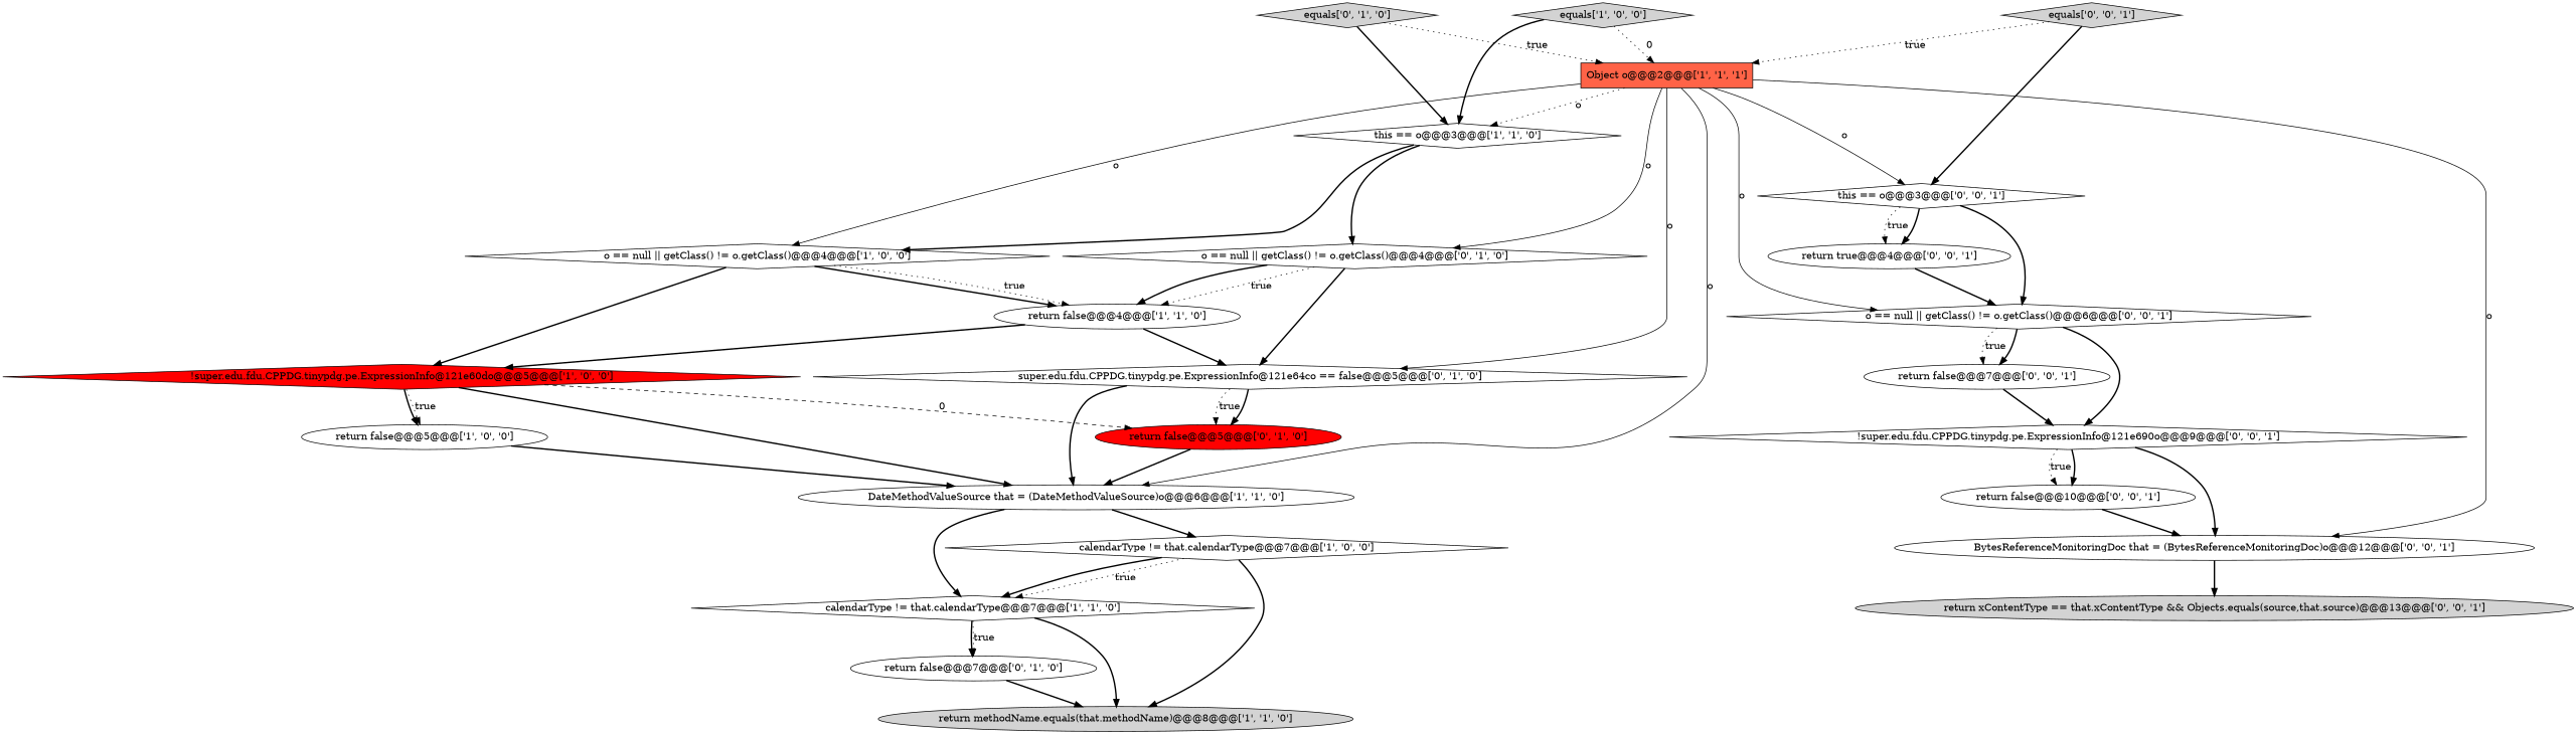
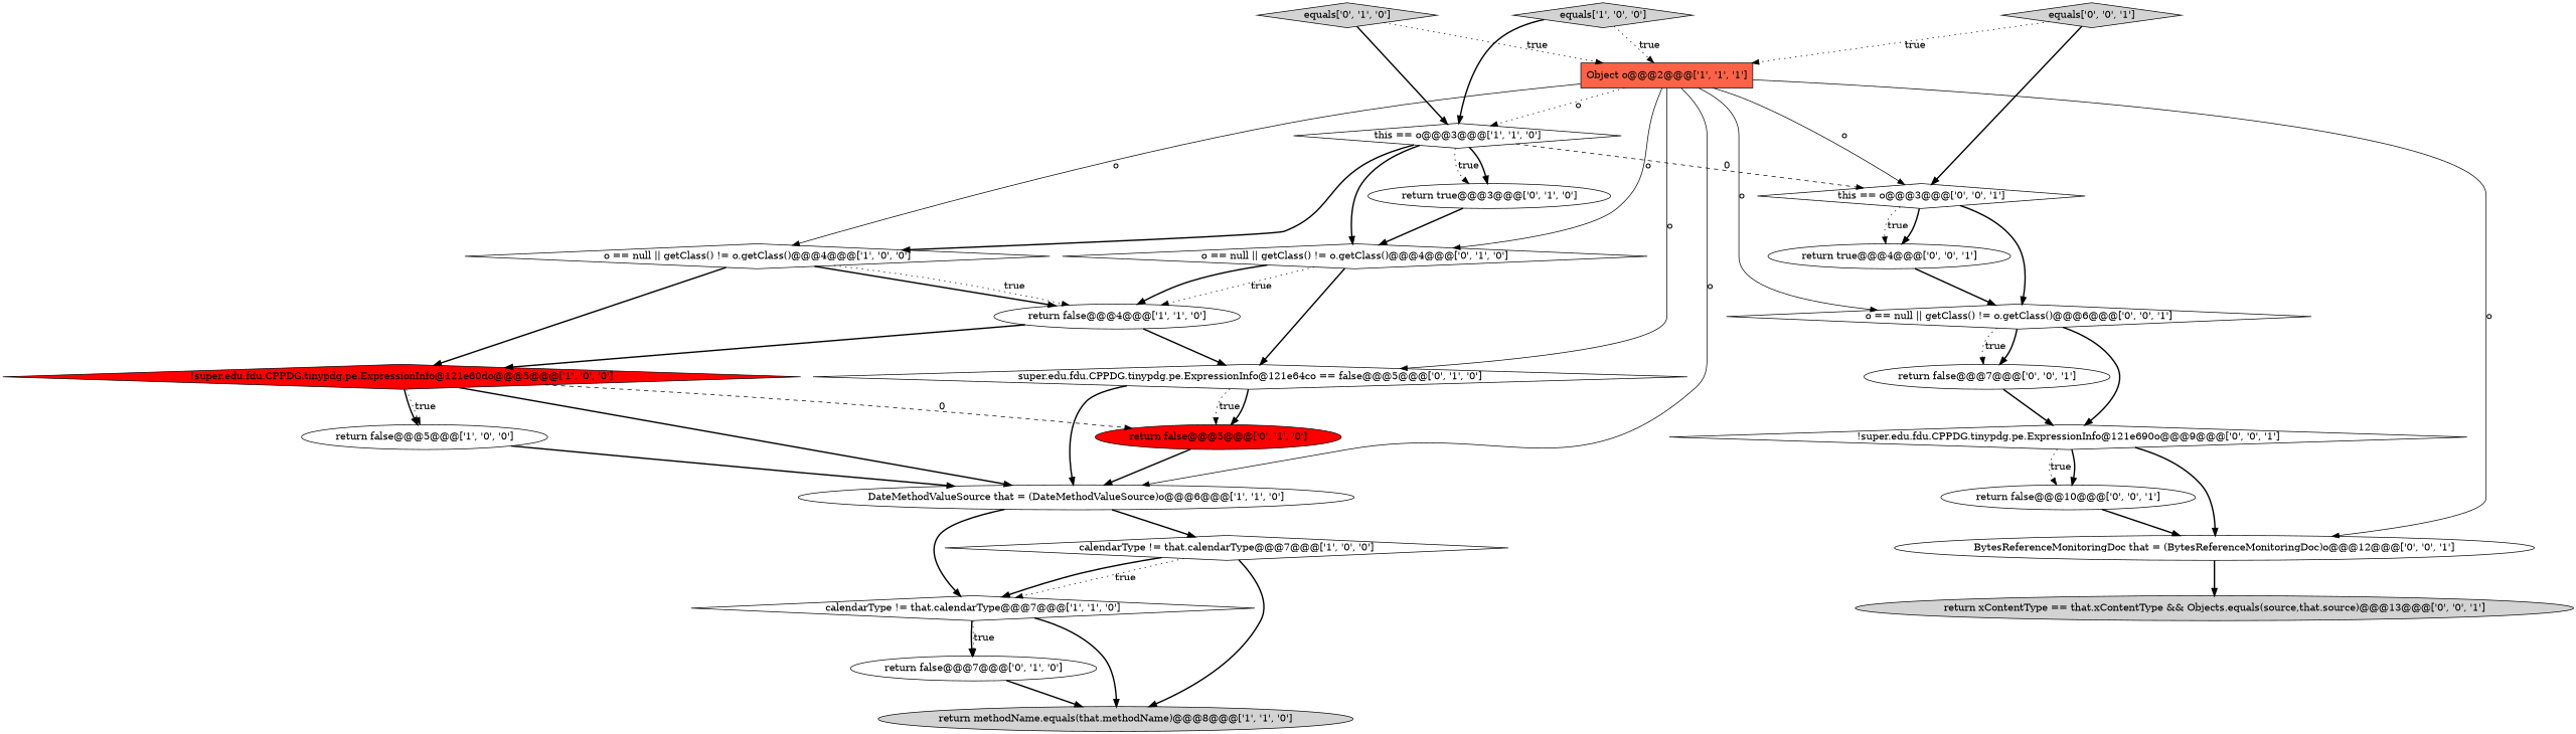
  digraph {
    node [fillcolor=white shape=diamond style=filled]
    edge [style=bold]
    n1 [label="return false@@@7@@@['0', '0', '1']" shape=ellipse]
    n2 [label="!super.edu.fdu.CPPDG.tinypdg.pe.ExpressionInfo@121e690o@@@9@@@['0', '0', '1']"]
    n3 [label="BytesReferenceMonitoringDoc that = (BytesReferenceMonitoringDoc)o@@@12@@@['0', '0', '1']" shape=ellipse]
    n4 [label="return false@@@10@@@['0', '0', '1']" shape=ellipse]
    n5 [fillcolor=lightgray label="return xContentType == that.xContentType && Objects.equals(source,that.source)@@@13@@@['0', '0', '1']" shape=ellipse]
    n6 [label="this == o@@@3@@@['0', '0', '1']"]
    n7 [label="o == null || getClass() != o.getClass()@@@6@@@['0', '0', '1']"]
    n8 [label="return true@@@4@@@['0', '0', '1']" shape=ellipse]
    n9 [label="o == null || getClass() != o.getClass()@@@4@@@['1', '0', '0']"]
    n10 [fillcolor=red label="!super.edu.fdu.CPPDG.tinypdg.pe.ExpressionInfo@121e60do@@@5@@@['1', '0', '0']"]
    n11 [label="return false@@@4@@@['1', '1', '0']" shape=ellipse]
    n12 [fillcolor=lightgray label="equals['1', '0', '0']"]
    n13 [label="this == o@@@3@@@['1', '1', '0']"]
    n14 [fillcolor=tomato label="Object o@@@2@@@['1', '1', '1']" shape=box]
+   n15 [label="return true@@@3@@@['0', '1', '0']" shape=ellipse]
    n16 [label="o == null || getClass() != o.getClass()@@@4@@@['0', '1', '0']"]
    n17 [label="DateMethodValueSource that = (DateMethodValueSource)o@@@6@@@['1', '1', '0']" shape=ellipse]
    n18 [label="super.edu.fdu.CPPDG.tinypdg.pe.ExpressionInfo@121e64co == false@@@5@@@['0', '1', '0']"]
    n19 [fillcolor=red label="return false@@@5@@@['0', '1', '0']" shape=ellipse]
    n20 [label="return false@@@5@@@['1', '0', '0']" shape=ellipse]
    n21 [label="calendarType != that.calendarType@@@7@@@['1', '1', '0']"]
    n22 [label="calendarType != that.calendarType@@@7@@@['1', '0', '0']"]
    n23 [fillcolor=lightgray label="return methodName.equals(that.methodName)@@@8@@@['1', '1', '0']" shape=ellipse]
    n24 [label="return false@@@7@@@['0', '1', '0']" shape=ellipse]
    n25 [fillcolor=lightgray label="equals['0', '0', '1']"]
    n26 [fillcolor=lightgray label="equals['0', '1', '0']"]
    n1 -> n2
    n2 -> n3
    n2 -> n4
    n2 -> n4 [label=true style=dotted]
    n3 -> n5
    n4 -> n3
    n6 -> n7
    n6 -> n8
    n6 -> n8 [label=true style=dotted]
    n7 -> n1
    n7 -> n1 [label=true style=dotted]
    n7 -> n2
    n8 -> n7
    n9 -> n10
    n9 -> n11
    n9 -> n11 [label=true style=dotted]
    n10 -> n17
    n10 -> n19 [label=0 style=dashed]
    n10 -> n20 [label=true style=dotted]
    n10 -> n20
    n11 -> n10
    n11 -> n18
    n12 -> n13
-   n12 -> n14 [label=0 style=dotted]
+   n12 -> n14 [label=true style=dotted]
+   n13 -> n6 [label=0 style=dashed]
    n13 -> n9
+   n13 -> n15 [label=true style=dotted]
+   n13 -> n15
    n13 -> n16
    n14 -> n3 [label=o style=solid]
    n14 -> n6 [label=o style=solid]
    n14 -> n7 [label=o style=solid]
    n14 -> n9 [label=o style=solid]
    n14 -> n13 [label=o style=dotted]
    n14 -> n16 [label=o style=solid]
    n14 -> n17 [label=o style=solid]
    n14 -> n18 [label=o style=solid]
+   n15 -> n16
    n16 -> n11
    n16 -> n11 [label=true style=dotted]
    n16 -> n18
    n17 -> n21
    n17 -> n22
    n18 -> n17
    n18 -> n19 [label=true style=dotted]
    n18 -> n19
    n19 -> n17
    n20 -> n17
    n21 -> n23
    n21 -> n24
    n21 -> n24 [label=true style=dotted]
    n22 -> n21 [label=true style=dotted]
    n22 -> n21
    n22 -> n23
    n24 -> n23
    n25 -> n6
    n25 -> n14 [label=true style=dotted]
    n26 -> n13
    n26 -> n14 [label=true style=dotted]
  }
